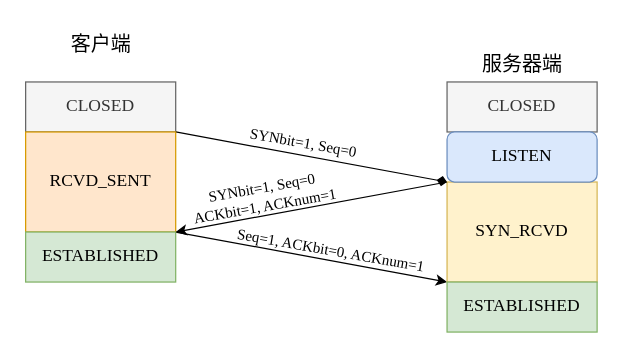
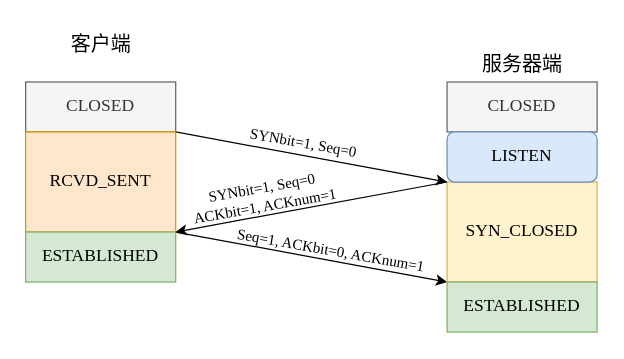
  <mxCell id="0" />
  <mxCell id="1" parent="0" />
  <mxCell id="2" value="CLOSED" style="rounded=0;whiteSpace=wrap;html=1;fontFamily=CMU Typewriter Text;fontSize=14;fillColor=#f5f5f5;fontColor=#333333;strokeColor=#666666;" parent="1" vertex="1"><mxGeometry x="20" y="65" width="120" height="40" as="geometry" /></mxCell>
- <mxCell id="3" style="rounded=0;orthogonalLoop=1;jettySize=auto;html=1;exitX=1;exitY=0;exitDx=0;exitDy=0;entryX=0;entryY=1;entryDx=0;entryDy=0;endArrow=diamond;" parent="1" source="5" target="13" edge="1"><mxGeometry relative="1" as="geometry" /></mxCell>
+ <mxCell id="3" style="rounded=0;orthogonalLoop=1;jettySize=auto;html=1;exitX=1;exitY=0;exitDx=0;exitDy=0;entryX=0;entryY=1;entryDx=0;entryDy=0;" parent="1" source="5" target="13" edge="1"><mxGeometry relative="1" as="geometry" /></mxCell>
  <mxCell id="4" style="edgeStyle=none;rounded=0;orthogonalLoop=1;jettySize=auto;html=1;exitX=1;exitY=1;exitDx=0;exitDy=0;entryX=0;entryY=0;entryDx=0;entryDy=0;" parent="1" source="5" target="9" edge="1"><mxGeometry relative="1" as="geometry" /></mxCell>
  <mxCell id="5" value="RCVD_SENT" style="rounded=0;whiteSpace=wrap;html=1;fontFamily=CMU Typewriter Text;fontSize=14;fillColor=#ffe6cc;strokeColor=#d79b00;" parent="1" vertex="1"><mxGeometry x="20" y="105" width="120" height="80" as="geometry" /></mxCell>
  <mxCell id="6" value="ESTABLISHED" style="rounded=0;whiteSpace=wrap;html=1;fontFamily=CMU Typewriter Text;fontSize=14;fillColor=#d5e8d4;strokeColor=#82b366;" parent="1" vertex="1"><mxGeometry x="20" y="185" width="120" height="40" as="geometry" /></mxCell>
  <mxCell id="7" value="CLOSED" style="rounded=0;whiteSpace=wrap;html=1;fontFamily=CMU Typewriter Text;fontSize=14;fillColor=#f5f5f5;fontColor=#333333;strokeColor=#666666;" parent="1" vertex="1"><mxGeometry x="357" y="65" width="120" height="40" as="geometry" /></mxCell>
- <mxCell id="8" value="SYN_RCVD" style="rounded=0;whiteSpace=wrap;html=1;fontFamily=CMU Typewriter Text;fontSize=14;fillColor=#fff2cc;strokeColor=#d6b656;" parent="1" vertex="1"><mxGeometry x="357" y="145" width="120" height="80" as="geometry" /></mxCell>
+ <mxCell id="8" value="SYN_CLOSED" style="rounded=0;whiteSpace=wrap;html=1;fontFamily=CMU Typewriter Text;fontSize=14;fillColor=#fff2cc;strokeColor=#d6b656;" parent="1" vertex="1"><mxGeometry x="357" y="145" width="120" height="80" as="geometry" /></mxCell>
  <mxCell id="9" value="ESTABLISHED" style="rounded=0;whiteSpace=wrap;html=1;fontFamily=CMU Typewriter Text;fontSize=14;fillColor=#d5e8d4;strokeColor=#82b366;" parent="1" vertex="1"><mxGeometry x="357" y="225" width="120" height="40" as="geometry" /></mxCell>
  <mxCell id="10" value="客户端" style="text;html=1;align=center;verticalAlign=middle;resizable=0;points=[];autosize=1;strokeColor=none;fillColor=none;fontSize=16;fontFamily=SimHei;" parent="1" vertex="1"><mxGeometry x="45" y="20" width="70" height="30" as="geometry" /></mxCell>
  <mxCell id="11" value="服务器端" style="text;html=1;align=center;verticalAlign=middle;resizable=0;points=[];autosize=1;strokeColor=none;fillColor=none;fontSize=16;fontFamily=SimHei;" parent="1" vertex="1"><mxGeometry x="376" y="35" width="82" height="31" as="geometry" /></mxCell>
  <mxCell id="12" style="edgeStyle=none;rounded=0;orthogonalLoop=1;jettySize=auto;html=1;exitX=0;exitY=1;exitDx=0;exitDy=0;entryX=1;entryY=0;entryDx=0;entryDy=0;" parent="1" source="13" target="6" edge="1"><mxGeometry relative="1" as="geometry" /></mxCell>
  <mxCell id="13" value="LISTEN" style="whiteSpace=wrap;html=1;fontFamily=CMU Typewriter Text;fontSize=14;fillColor=#dae8fc;strokeColor=#6c8ebf;rounded=1;" parent="1" vertex="1"><mxGeometry x="357" y="105" width="120" height="40" as="geometry" /></mxCell>
  <mxCell id="14" value="SYNbit=1, Seq=0" style="text;html=1;align=center;verticalAlign=middle;resizable=0;points=[];autosize=1;strokeColor=none;fillColor=none;fontFamily=CMU Typewriter Text;rotation=10;" parent="1" vertex="1"><mxGeometry x="182" y="99" width="120" height="30" as="geometry" /></mxCell>
  <mxCell id="15" value="SYNbit=1, Seq=0&lt;br&gt;ACKbit=1, ACKnum=1" style="text;html=1;align=center;verticalAlign=middle;resizable=0;points=[];autosize=1;strokeColor=none;fillColor=none;fontFamily=CMU Typewriter Text;rotation=-10;" parent="1" vertex="1"><mxGeometry x="140" y="137" width="140" height="40" as="geometry" /></mxCell>
  <mxCell id="16" value="Seq=1, ACKbit=0, ACKnum=1" style="text;html=1;align=center;verticalAlign=middle;resizable=0;points=[];autosize=1;strokeColor=none;fillColor=none;fontFamily=CMU Typewriter Text;rotation=10;" parent="1" vertex="1"><mxGeometry x="174" y="185" width="180" height="30" as="geometry" /></mxCell>
